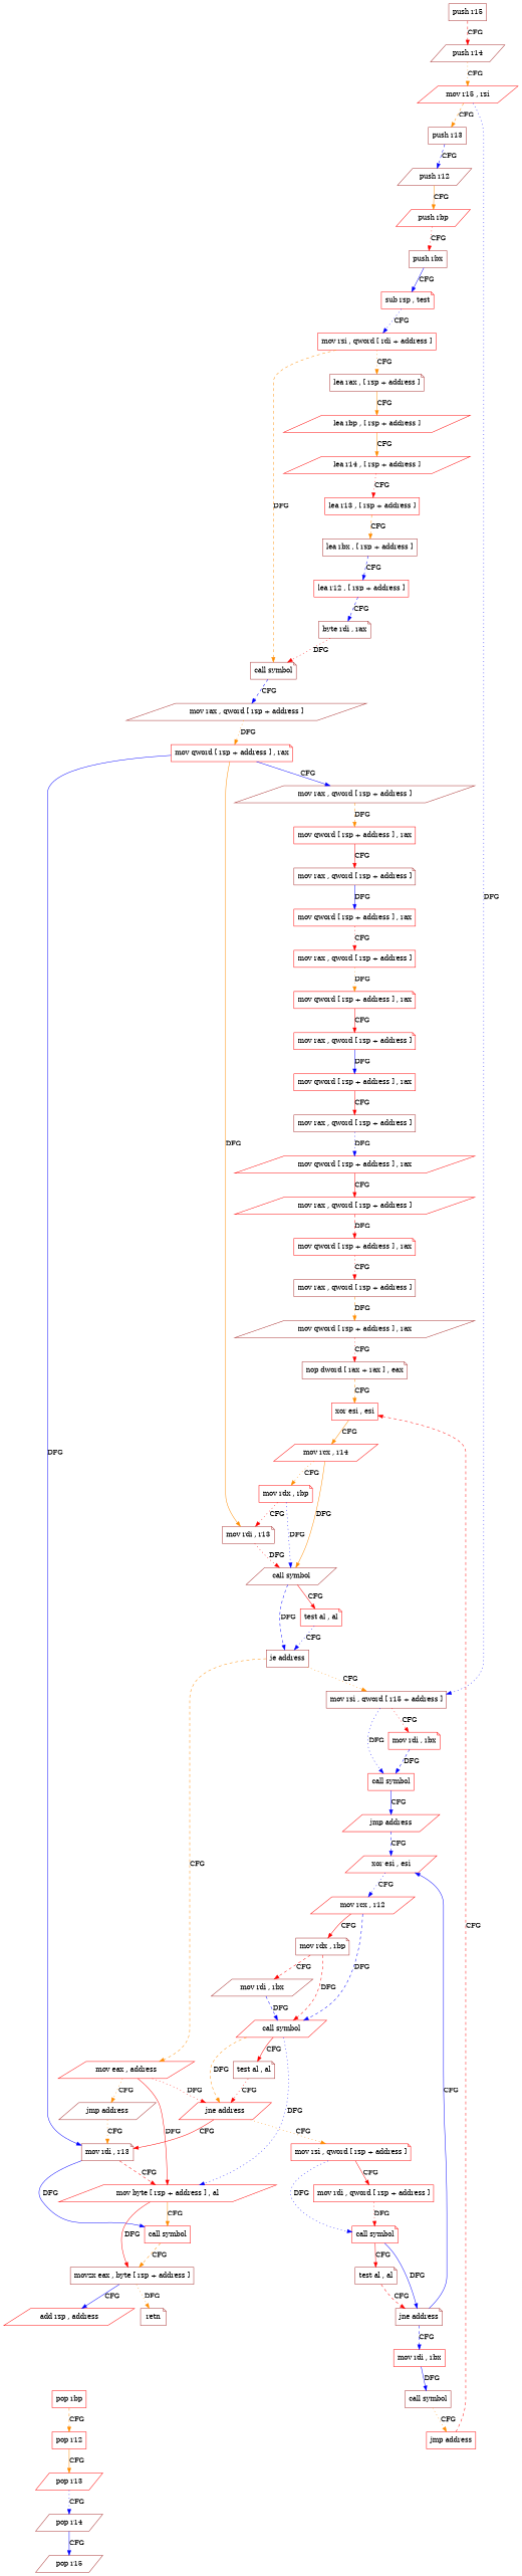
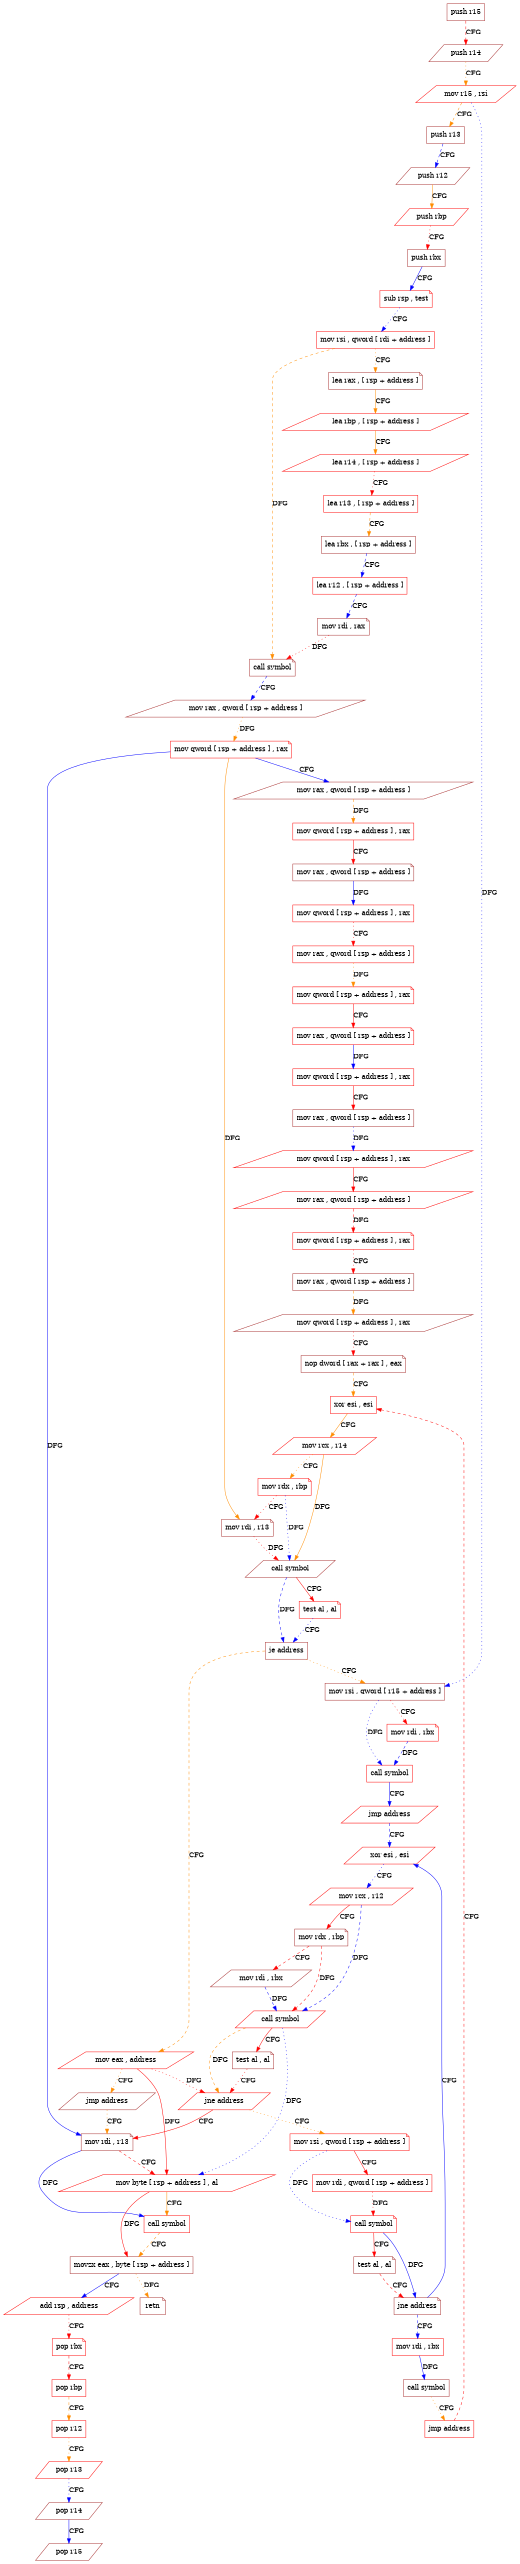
  digraph {
    node [color=red shape=parallelogram]
    edge [color=red style=dotted]
    n1 [color=brown label="push r15" shape=box]
    n2 [color=brown label="push r14"]
    n3 [label="mov r15 , rsi"]
    n4 [color=brown label="push r13" shape=box]
    n5 [color=brown label="mov rsi , qword [ r15 + address ]" shape=box]
    n6 [color=brown label="push r12"]
    n7 [label="mov rdi , rbx" shape=note]
    n8 [label="call symbol" shape=box]
    n9 [label="push rbp"]
    n10 [color=brown label="push rbx" shape=box]
    n11 [label="sub rsp , test" shape=note]
    n12 [label="mov rsi , qword [ rdi + address ]" shape=box]
    n13 [color=brown label="lea rax , [ rsp + address ]" shape=note]
    n14 [color=brown label="call symbol" shape=note]
    n15 [label="lea rbp , [ rsp + address ]"]
    n16 [color=brown label="mov rax , qword [ rsp + address ]"]
    n17 [label="lea r14 , [ rsp + address ]"]
    n18 [label="lea r13 , [ rsp + address ]" shape=box]
    n19 [color=brown label="lea rbx , [ rsp + address ]" shape=box]
    n20 [label="lea r12 , [ rsp + address ]" shape=box]
-   n21 [color=brown label="byte rdi , rax" shape=note]
+   n21 [color=brown label="mov rdi , rax" shape=note]
    n22 [label="mov qword [ rsp + address ] , rax" shape=note]
    n23 [color=brown label="mov rax , qword [ rsp + address ]"]
    n24 [color=brown label="mov rdi , r13" shape=note]
    n25 [color=brown label="mov rdi , r13" shape=note]
    n26 [label="mov qword [ rsp + address ] , rax" shape=box]
    n27 [label="mov byte [ rsp + address ] , al"]
    n28 [label="call symbol" shape=box]
    n29 [color=brown label="call symbol"]
    n30 [color=brown label="mov rax , qword [ rsp + address ]" shape=note]
    n31 [label="mov qword [ rsp + address ] , rax" shape=box]
    n32 [label="mov rax , qword [ rsp + address ]" shape=box]
    n33 [label="mov qword [ rsp + address ] , rax" shape=note]
    n34 [label="mov rax , qword [ rsp + address ]" shape=note]
    n35 [label="mov qword [ rsp + address ] , rax" shape=box]
    n36 [color=brown label="mov rax , qword [ rsp + address ]" shape=box]
    n37 [label="mov qword [ rsp + address ] , rax"]
    n38 [label="mov rax , qword [ rsp + address ]"]
    n39 [label="mov qword [ rsp + address ] , rax" shape=note]
    n40 [color=brown label="mov rax , qword [ rsp + address ]" shape=box]
    n41 [color=brown label="mov qword [ rsp + address ] , rax"]
    n42 [color=brown label="nop dword [ rax + rax ] , eax" shape=note]
    n43 [label="xor esi , esi" shape=box]
    n44 [label="mov rcx , r14"]
    n45 [label="mov rdx , rbp" shape=note]
    n46 [label="mov eax , address"]
    n47 [color=brown label="jmp address"]
    n48 [label="jne address"]
    n49 [color=brown label="movzx eax , byte [ rsp + address ]" shape=box]
    n50 [label="mov rsi , qword [ rsp + address ]" shape=note]
    n51 [label="jmp address"]
    n52 [label="xor esi , esi"]
    n53 [label="mov rcx , r12"]
    n54 [color=brown label="mov rdx , rbp" shape=note]
    n55 [label="call symbol"]
    n56 [label="add rsp , address"]
    n57 [color=brown label=retn shape=note]
+   n58 [label="pop rbx" shape=note]
    n59 [label="pop rbp" shape=box]
    n60 [label="pop r12" shape=box]
    n61 [label="pop r13"]
    n62 [color=brown label="pop r14"]
    n63 [color=brown label="pop r15"]
    n64 [color=brown label="mov rdi , rbx"]
    n65 [color=brown label="test al , al" shape=note]
    n66 [label="mov rdi , qword [ rsp + address ]" shape=box]
    n67 [label="call symbol" shape=note]
    n68 [color=brown label="test al , al" shape=note]
    n69 [color=brown label="jne address" shape=note]
    n70 [label="mov rdi , rbx" shape=box]
    n71 [color=brown label="call symbol" shape=box]
    n72 [label="jmp address" shape=box]
    n73 [label="test al , al" shape=note]
    n74 [color=brown label="je address" shape=box]
    n1 -> n2 [label=CFG style=dashed]
    n2 -> n3 [color=darkorange label=CFG]
    n3 -> n4 [color=darkorange label=CFG style=dashed]
    n3 -> n5 [color=blue label=DFG]
    n4 -> n6 [color=blue label=CFG style=dashed]
    n5 -> n7 [label=CFG]
    n5 -> n8 [color=blue label=DFG]
    n6 -> n9 [color=darkorange label=CFG style=solid]
    n7 -> n8 [color=blue label=DFG style=dashed]
    n8 -> n51 [color=blue label=CFG style=solid]
    n9 -> n10 [label=CFG]
    n10 -> n11 [color=blue label=CFG style=solid]
    n11 -> n12 [color=blue label=CFG]
    n12 -> n13 [color=darkorange label=CFG]
    n12 -> n14 [color=darkorange label=DFG style=dashed]
    n13 -> n15 [color=darkorange label=CFG style=solid]
    n14 -> n16 [color=blue label=CFG style=dashed]
    n15 -> n17 [color=darkorange label=CFG style=solid]
    n16 -> n22 [color=darkorange label=DFG]
    n17 -> n18 [label=CFG]
    n18 -> n19 [color=darkorange label=CFG style=dashed]
    n19 -> n20 [color=blue label=CFG style=dashed]
    n20 -> n21 [color=blue label=CFG style=dashed]
    n21 -> n14 [label=DFG]
    n22 -> n23 [color=blue label=CFG style=solid]
    n22 -> n24 [color=blue label=DFG style=solid]
    n22 -> n25 [color=darkorange label=DFG style=solid]
    n23 -> n26 [color=darkorange label=DFG style=dashed]
    n24 -> n27 [label=CFG style=dashed]
    n24 -> n28 [color=blue label=DFG style=solid]
    n25 -> n29 [label=DFG]
    n26 -> n30 [label=CFG style=solid]
    n27 -> n28 [color=darkorange label=CFG style=solid]
    n27 -> n49 [label=DFG style=solid]
    n28 -> n49 [color=darkorange label=CFG style=dashed]
    n29 -> n73 [label=CFG style=solid]
    n29 -> n74 [color=blue label=DFG style=dashed]
    n30 -> n31 [color=blue label=DFG style=solid]
    n31 -> n32 [label=CFG]
    n32 -> n33 [color=darkorange label=DFG]
    n33 -> n34 [label=CFG style=solid]
    n34 -> n35 [color=blue label=DFG style=solid]
    n35 -> n36 [label=CFG style=solid]
    n36 -> n37 [color=blue label=DFG]
    n37 -> n38 [label=CFG style=solid]
    n38 -> n39 [label=DFG style=dashed]
    n39 -> n40 [label=CFG]
    n40 -> n41 [color=darkorange label=DFG style=dashed]
    n41 -> n42 [label=CFG]
    n42 -> n43 [color=darkorange label=CFG style=dashed]
    n43 -> n44 [color=darkorange label=CFG style=solid]
    n44 -> n29 [color=darkorange label=DFG style=solid]
    n44 -> n45 [color=darkorange label=CFG]
    n45 -> n25 [label=CFG]
    n45 -> n29 [color=blue label=DFG]
    n46 -> n27 [label=DFG style=solid]
    n46 -> n47 [color=darkorange label=CFG]
    n46 -> n48 [label=DFG]
    n47 -> n24 [color=darkorange label=CFG]
    n48 -> n24 [label=CFG style=solid]
    n48 -> n50 [color=darkorange label=CFG]
    n49 -> n56 [color=blue label=CFG style=solid]
    n49 -> n57 [color=darkorange label=DFG]
    n50 -> n66 [label=CFG style=solid]
    n50 -> n67 [color=blue label=DFG]
    n51 -> n52 [color=blue label=CFG style=dashed]
    n52 -> n53 [color=blue label=CFG]
    n53 -> n54 [label=CFG style=solid]
    n53 -> n55 [color=blue label=DFG style=dashed]
    n54 -> n55 [label=DFG style=dashed]
    n54 -> n64 [label=CFG style=dashed]
    n55 -> n27 [color=blue label=DFG]
    n55 -> n48 [color=darkorange label=DFG style=dashed]
    n55 -> n65 [label=CFG style=solid]
+   n56 -> n58 [label=CFG]
+   n58 -> n59 [label=CFG style=dashed]
    n59 -> n60 [color=darkorange label=CFG style=dashed]
-   n60 -> n61 [color=darkorange label=CFG style=solid]
+   n60 -> n61 [color=darkorange label=CFG]
    n61 -> n62 [color=blue label=CFG]
    n62 -> n63 [color=blue label=CFG style=solid]
    n64 -> n55 [color=blue label=DFG style=dashed]
    n65 -> n48 [label=CFG]
    n66 -> n67 [label=DFG]
    n67 -> n68 [label=CFG style=solid]
    n67 -> n69 [color=blue label=DFG style=solid]
    n68 -> n69 [label=CFG style=dashed]
    n69 -> n52 [color=blue label=CFG style=solid]
    n69 -> n70 [color=blue label=CFG style=dashed]
    n70 -> n71 [color=blue label=DFG style=solid]
    n71 -> n72 [color=darkorange label=CFG]
    n72 -> n43 [label=CFG style=dashed]
    n73 -> n74 [color=blue label=CFG]
    n74 -> n5 [color=darkorange label=CFG]
    n74 -> n46 [color=darkorange label=CFG style=dashed]
  }
